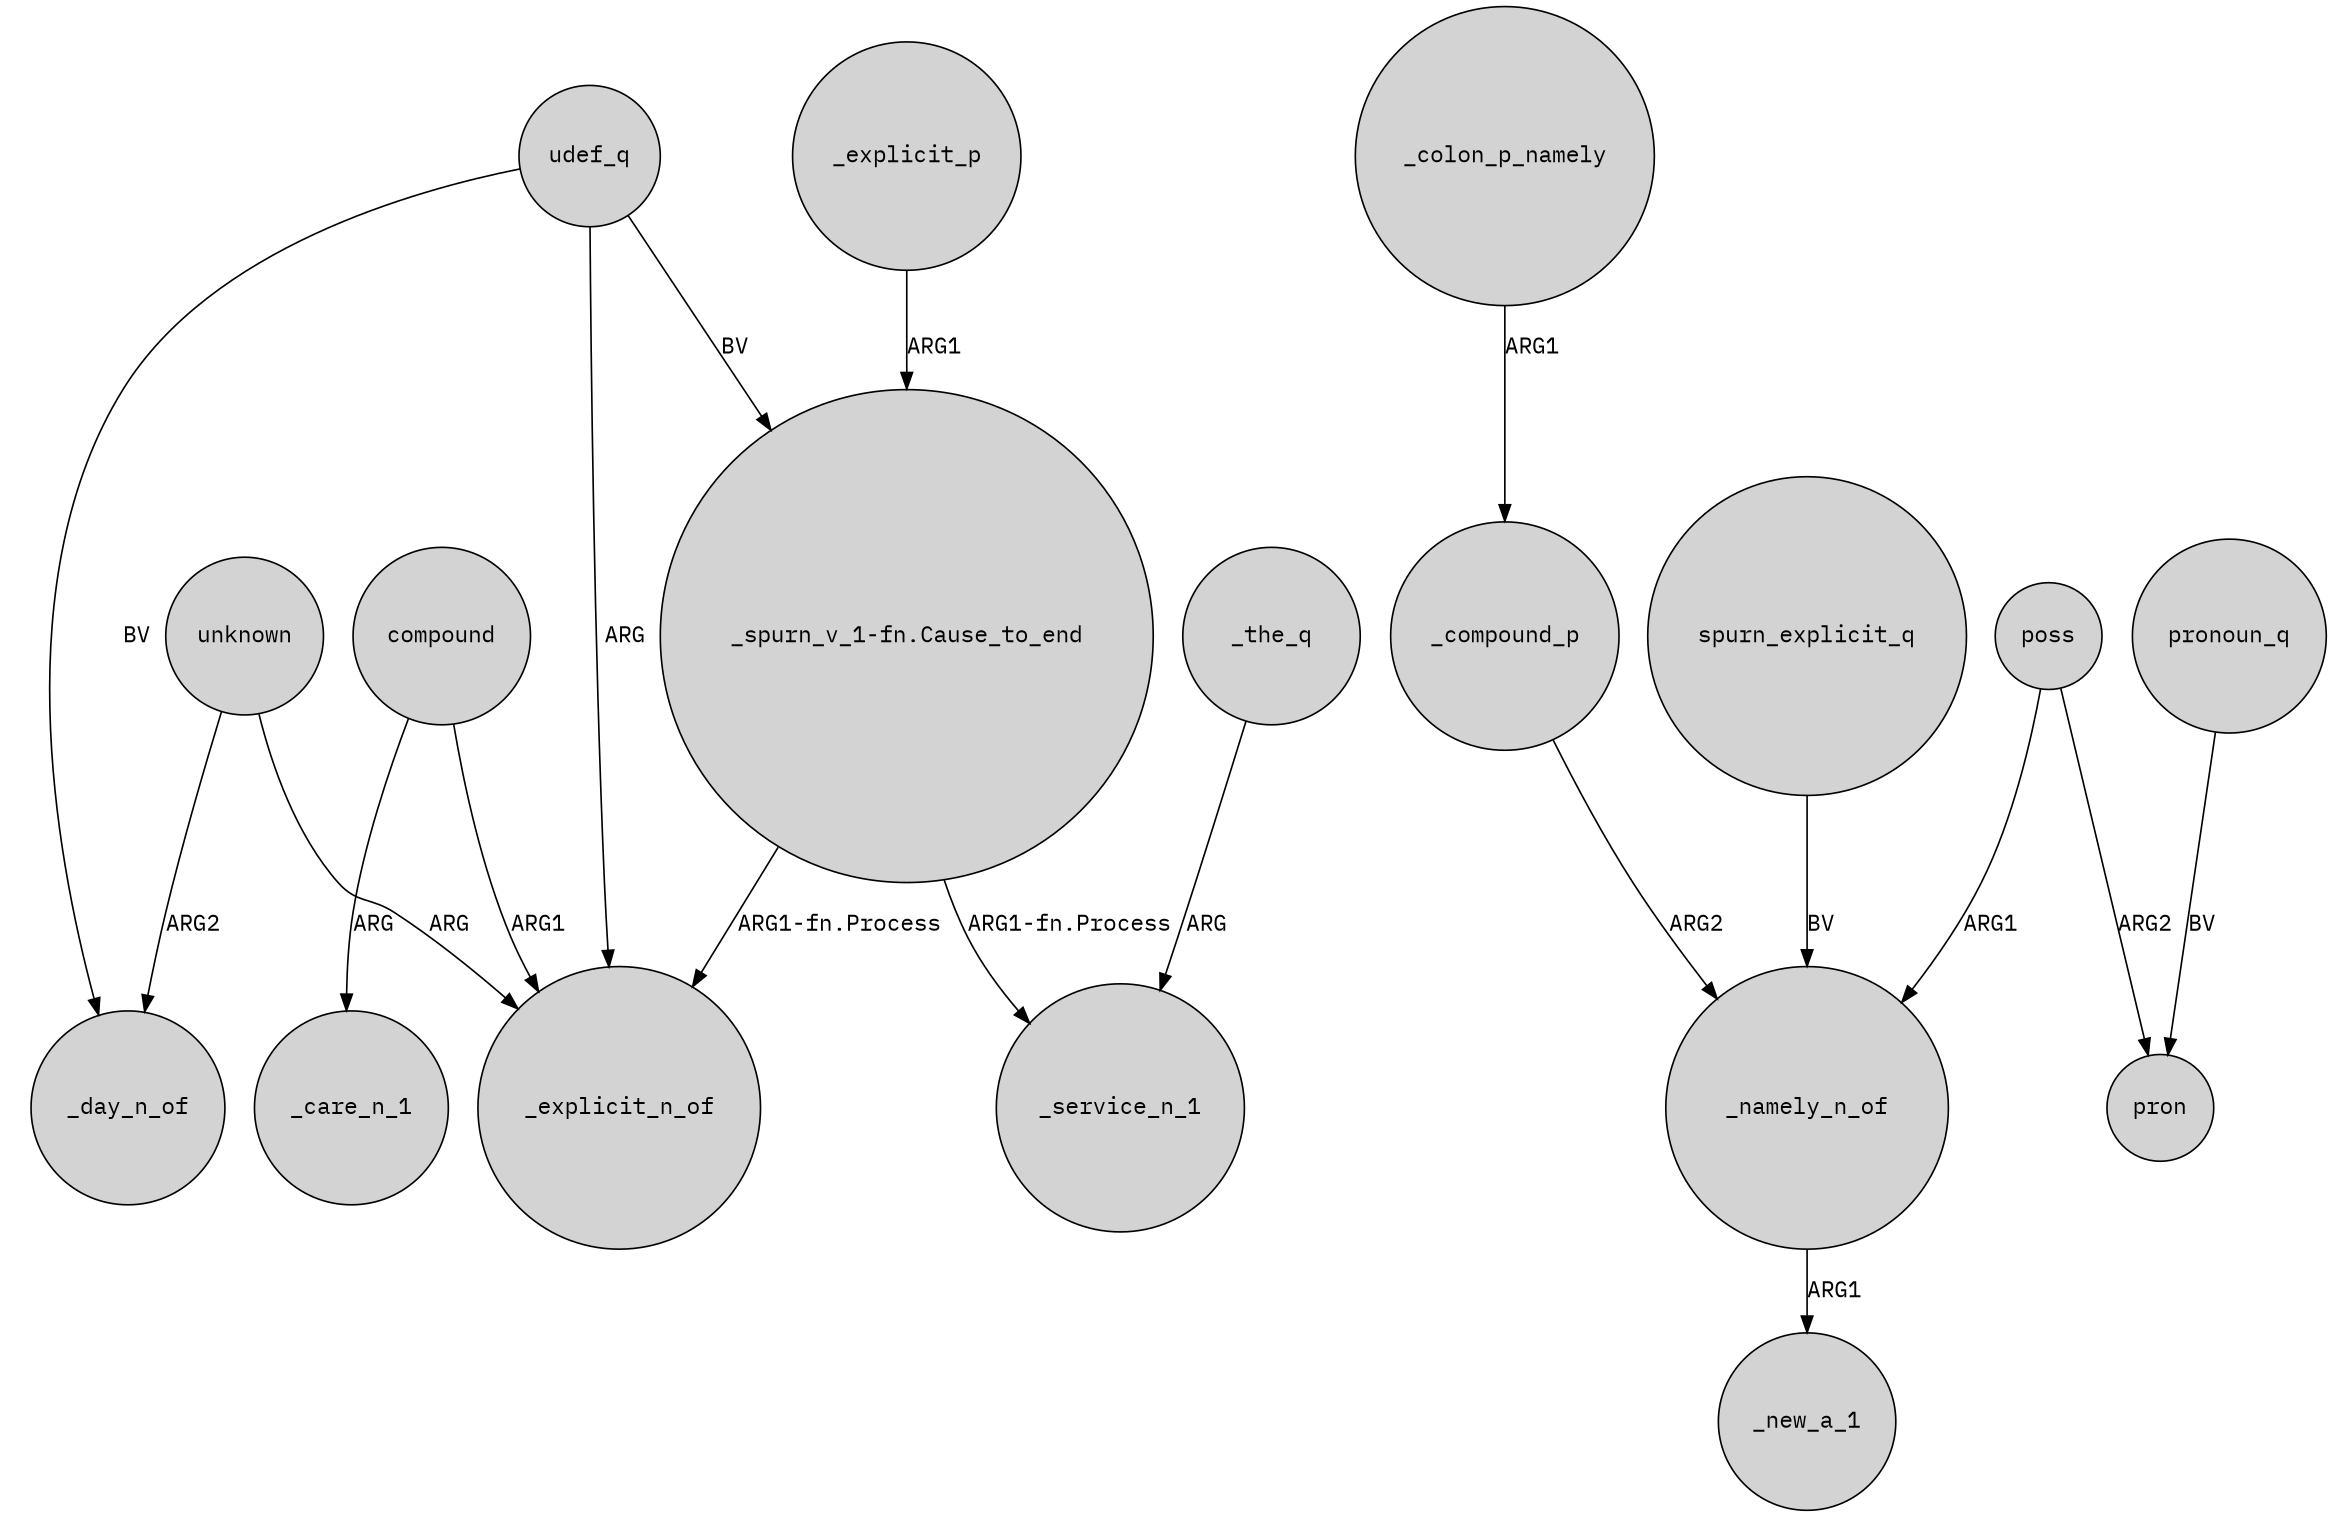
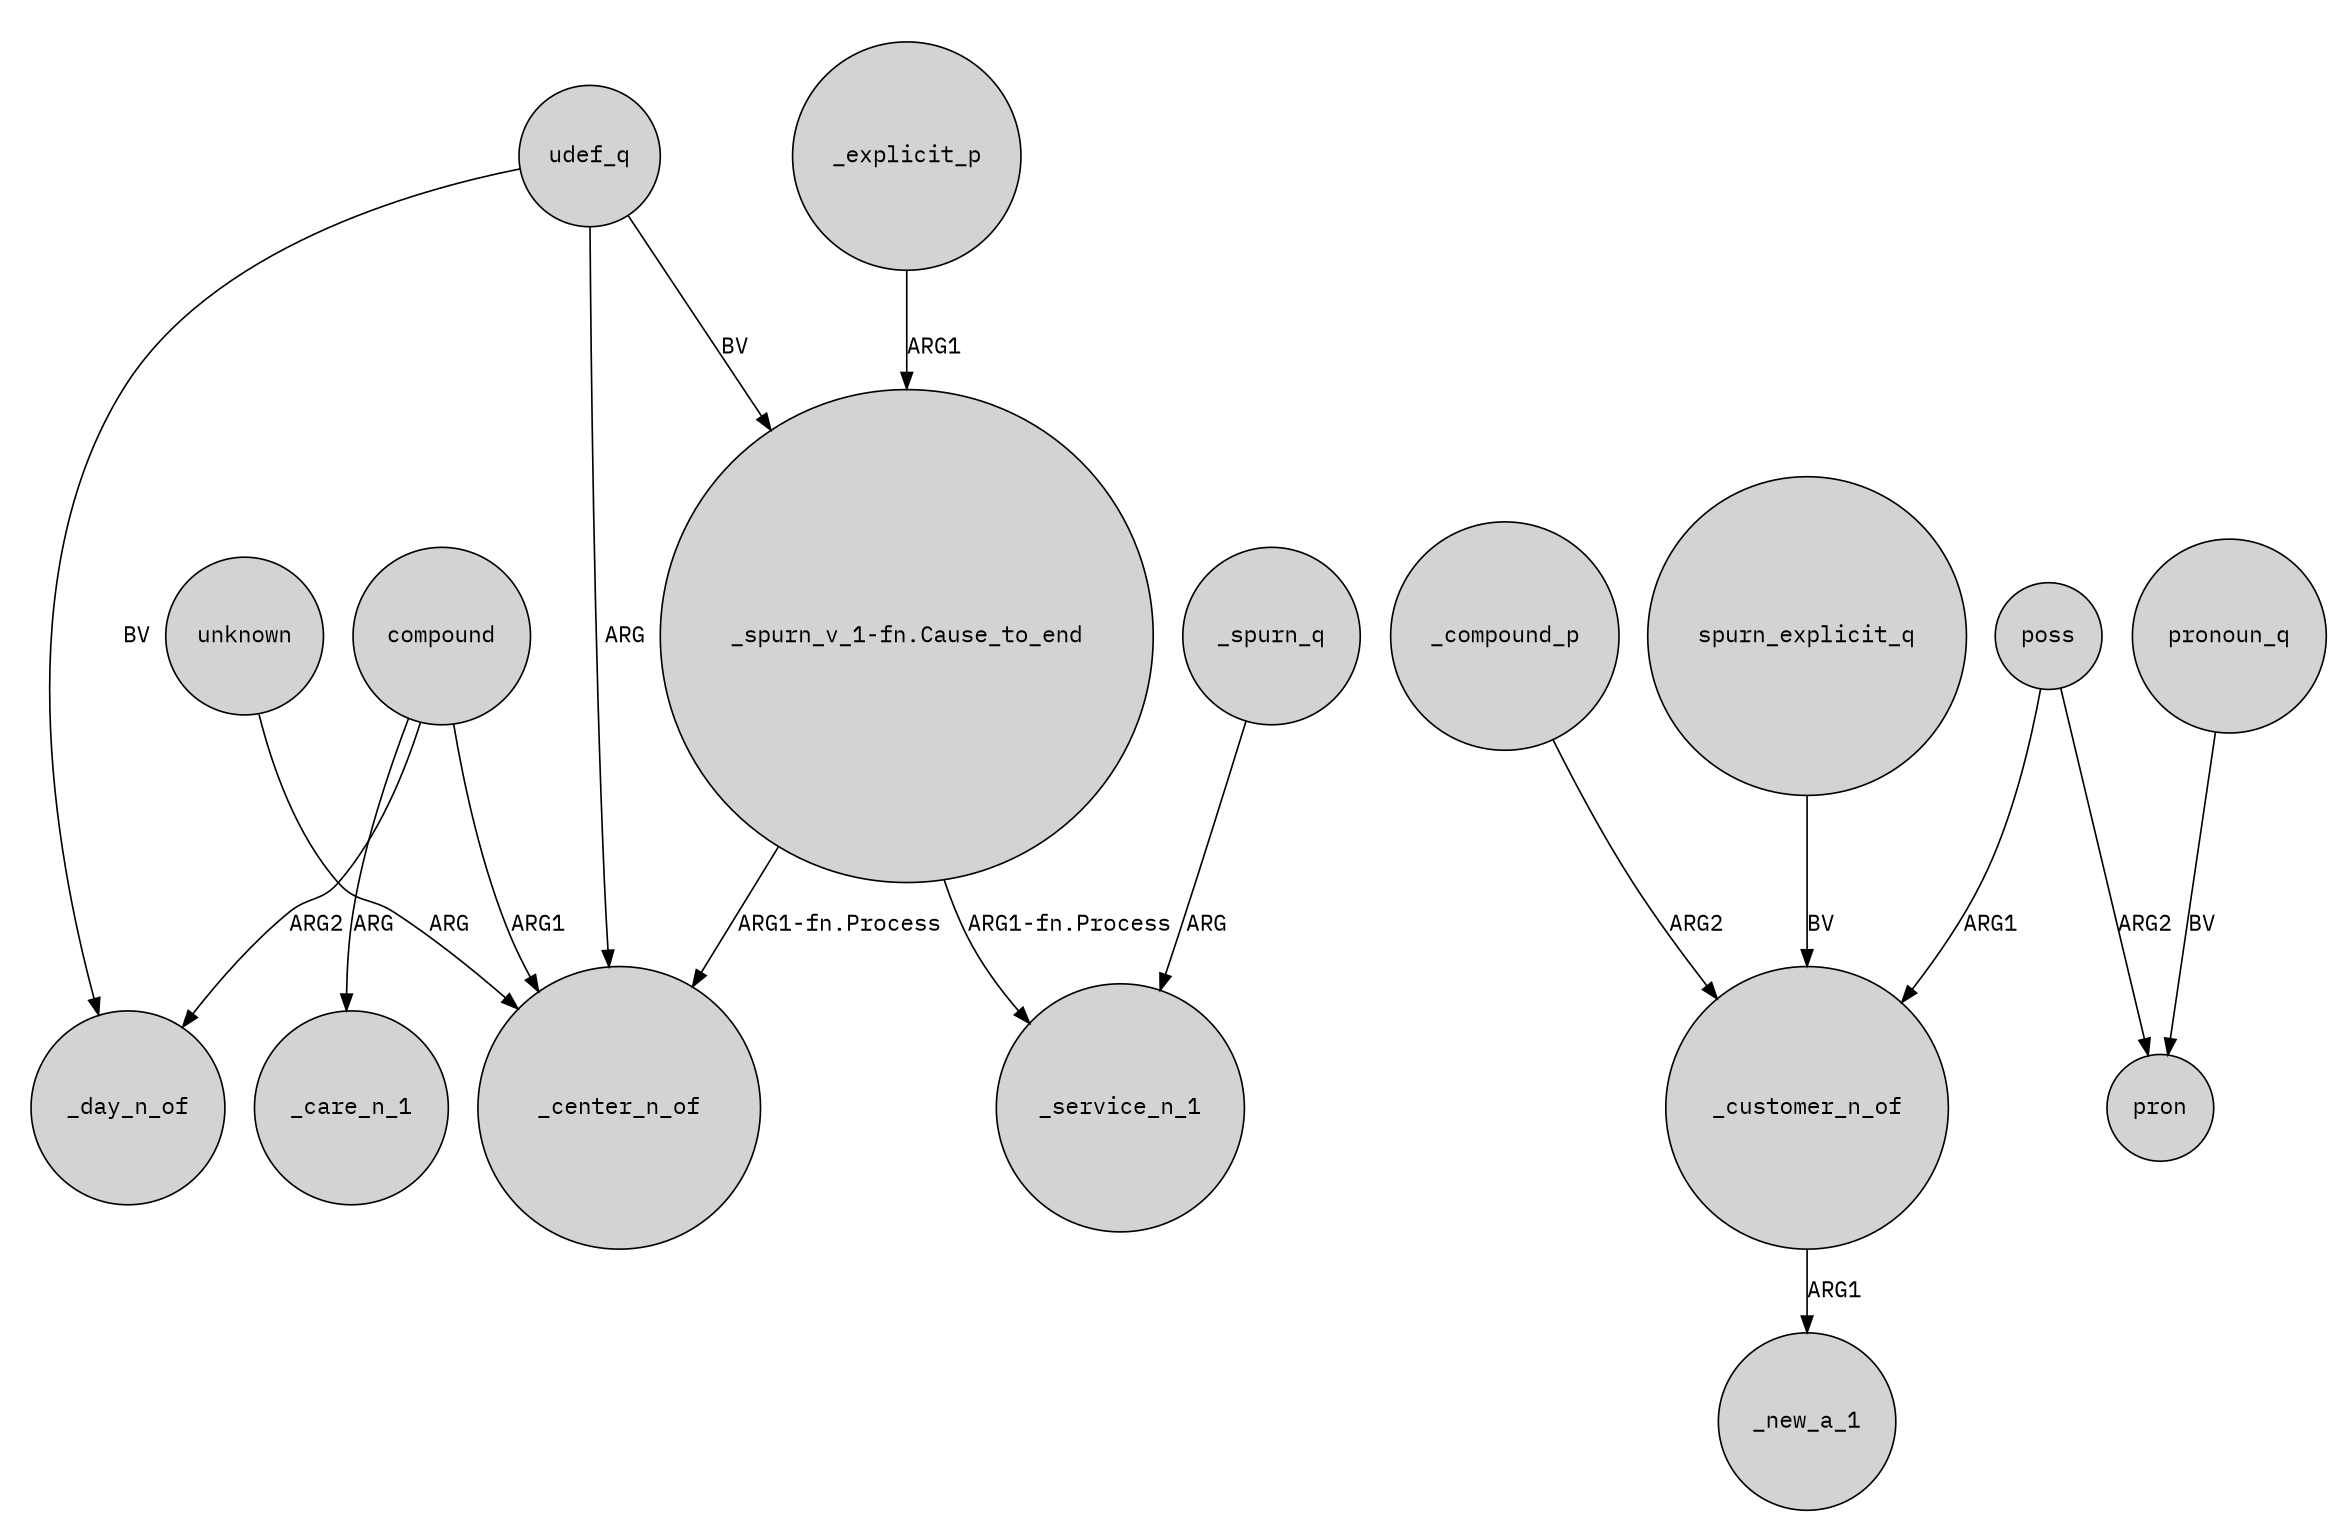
  digraph {
    fontname="IBM Plex Mono"
    node [fontname="IBM Plex Mono" shape=circle style=filled]
    edge [fontname="IBM Plex Mono"]
    compound
    _care_n_1
-   _center_n_of [label=_explicit_n_of]
+   _center_n_of
    _day_n_of
    poss
-   _customer_n_of [label=_namely_n_of]
+   _customer_n_of
    pron
    _new_a_1
    n9 [label=_explicit_p]
    "_spurn_v_1-fn.Cause_to_end"
    _service_n_1
    unknown
    udef_q
    n14 [label=_compound_p]
-   _colon_p_namely
    n16 [label=spurn_explicit_q]
-   _the_q
+   _the_q [label=_spurn_q]
    pronoun_q
    compound -> _care_n_1 [label=ARG]
    compound -> _center_n_of [label=ARG1]
-   unknown -> _day_n_of [label=ARG2]
+   compound -> _day_n_of [label=ARG2]
    poss -> _customer_n_of [label=ARG1]
    poss -> pron [label=ARG2]
    _customer_n_of -> _new_a_1 [label=ARG1]
    n9 -> "_spurn_v_1-fn.Cause_to_end" [label=ARG1]
    "_spurn_v_1-fn.Cause_to_end" -> _center_n_of [label="ARG1-fn.Process"]
    "_spurn_v_1-fn.Cause_to_end" -> _service_n_1 [label="ARG1-fn.Process"]
    unknown -> _center_n_of [label=ARG]
    udef_q -> _center_n_of [label=ARG]
    udef_q -> _day_n_of [label=BV]
    udef_q -> "_spurn_v_1-fn.Cause_to_end" [label=BV]
    n14 -> _customer_n_of [label=ARG2]
-   _colon_p_namely -> n14 [label=ARG1]
    n16 -> _customer_n_of [label=BV]
    _the_q -> _service_n_1 [label=ARG]
    pronoun_q -> pron [label=BV]
  }
